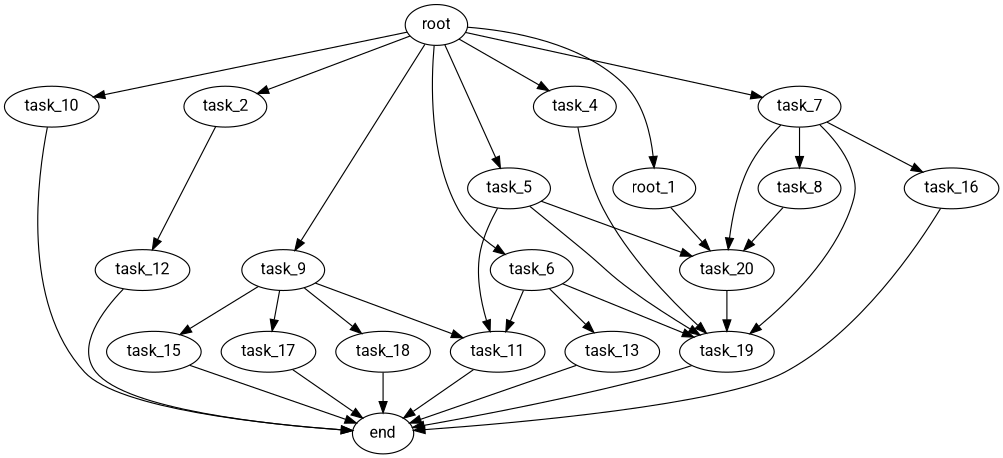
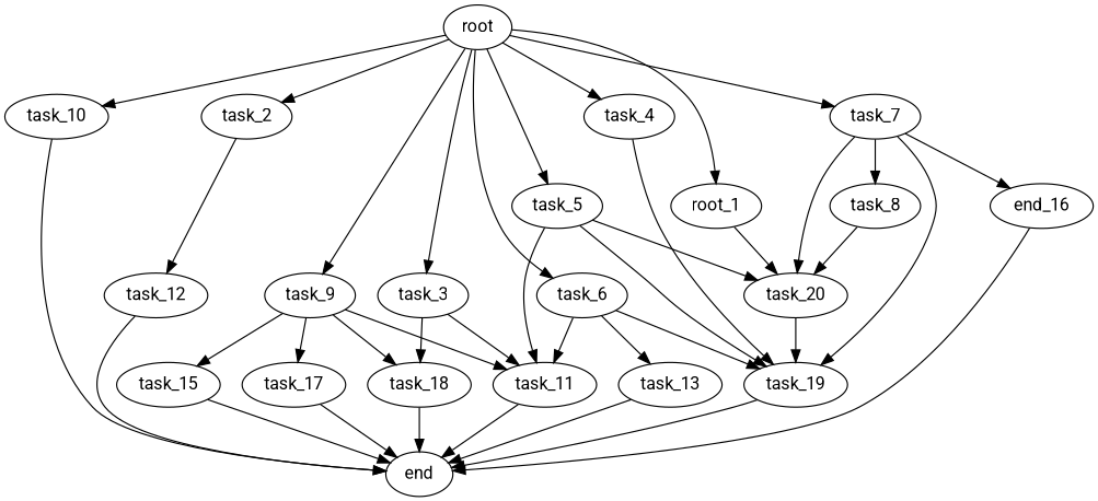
  digraph {
    fontname=Roboto
    node [fontname=Roboto]
    edge [fontname=Roboto]
    n1 [label=root_1]
    root
    task_2
+   task_3
    task_4
    task_5
    task_6
    task_7
    task_9
    task_10
    task_20
    task_12
    task_11
    task_18
    task_19
    task_13
    task_8
-   task_16
+   task_16 [label=end_16]
    task_15
    task_17
    end
    n1 -> task_20
    root -> n1
    root -> task_2
+   root -> task_3
    root -> task_4
    root -> task_5
    root -> task_6
    root -> task_7
    root -> task_9
    root -> task_10
    task_2 -> task_12
+   task_3 -> task_11
+   task_3 -> task_18
    task_4 -> task_19
    task_5 -> task_20
    task_5 -> task_11
    task_5 -> task_19
    task_6 -> task_11
    task_6 -> task_19
    task_6 -> task_13
    task_7 -> task_20
    task_7 -> task_19
    task_7 -> task_8
    task_7 -> task_16
    task_9 -> task_11
    task_9 -> task_18
    task_9 -> task_15
    task_9 -> task_17
    task_10 -> end
    task_20 -> task_19
    task_12 -> end
    task_11 -> end
    task_18 -> end
    task_19 -> end
    task_13 -> end
    task_8 -> task_20
    task_16 -> end
    task_15 -> end
    task_17 -> end
  }
